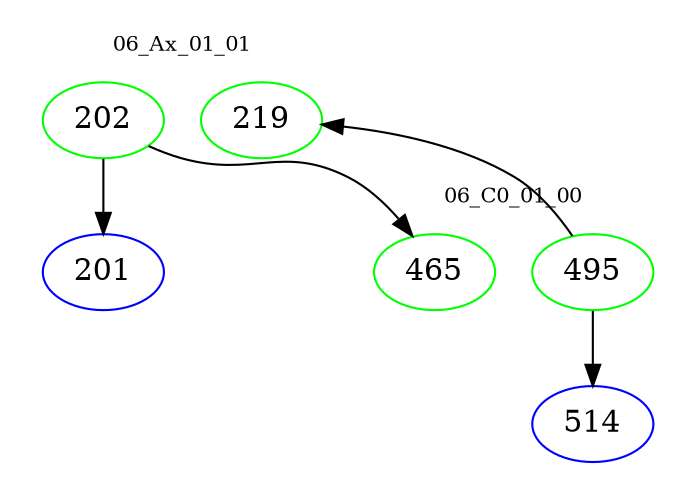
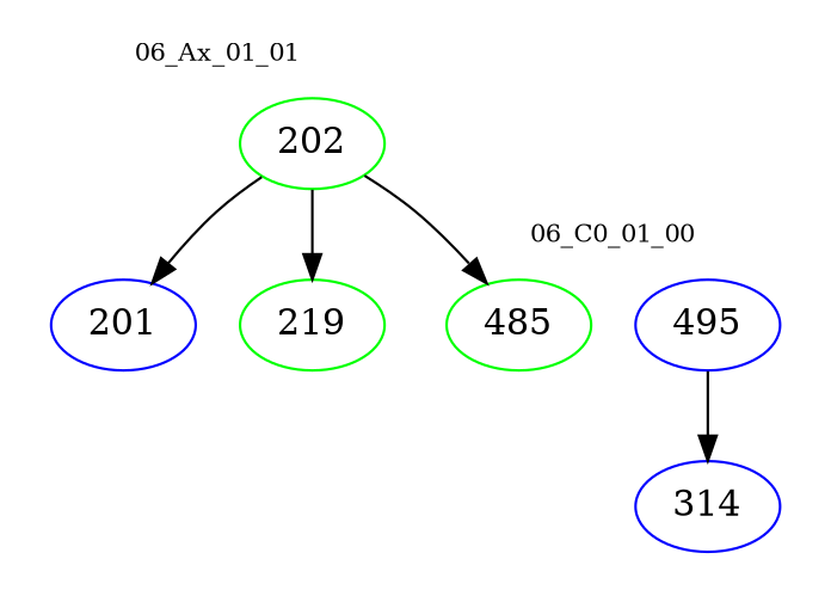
  digraph {
    node [color=green]
    edge [color=black]
    n1 [label=202]
    n2 [color=blue label=201]
    n3 [label=219]
-   n4 [label=495]
-   n5 [label=465]
-   n6 [color=blue label=514]
+   n4 [color=blue label=495]
+   n5 [label=485]
+   n6 [color=blue label=314]
    subgraph cluster_1 {
      color=white
      fontsize=10
      label="06_Ax_01_01"
      n1
      n2
      n3
    }
    subgraph cluster_2 {
      color=white
      fontsize=10
      label="06_C0_01_00"
      n4
      n5
      n6
    }
    n1 -> n2
-   n4 -> n3
+   n1 -> n3
    n1 -> n5
    n4 -> n6
  }
